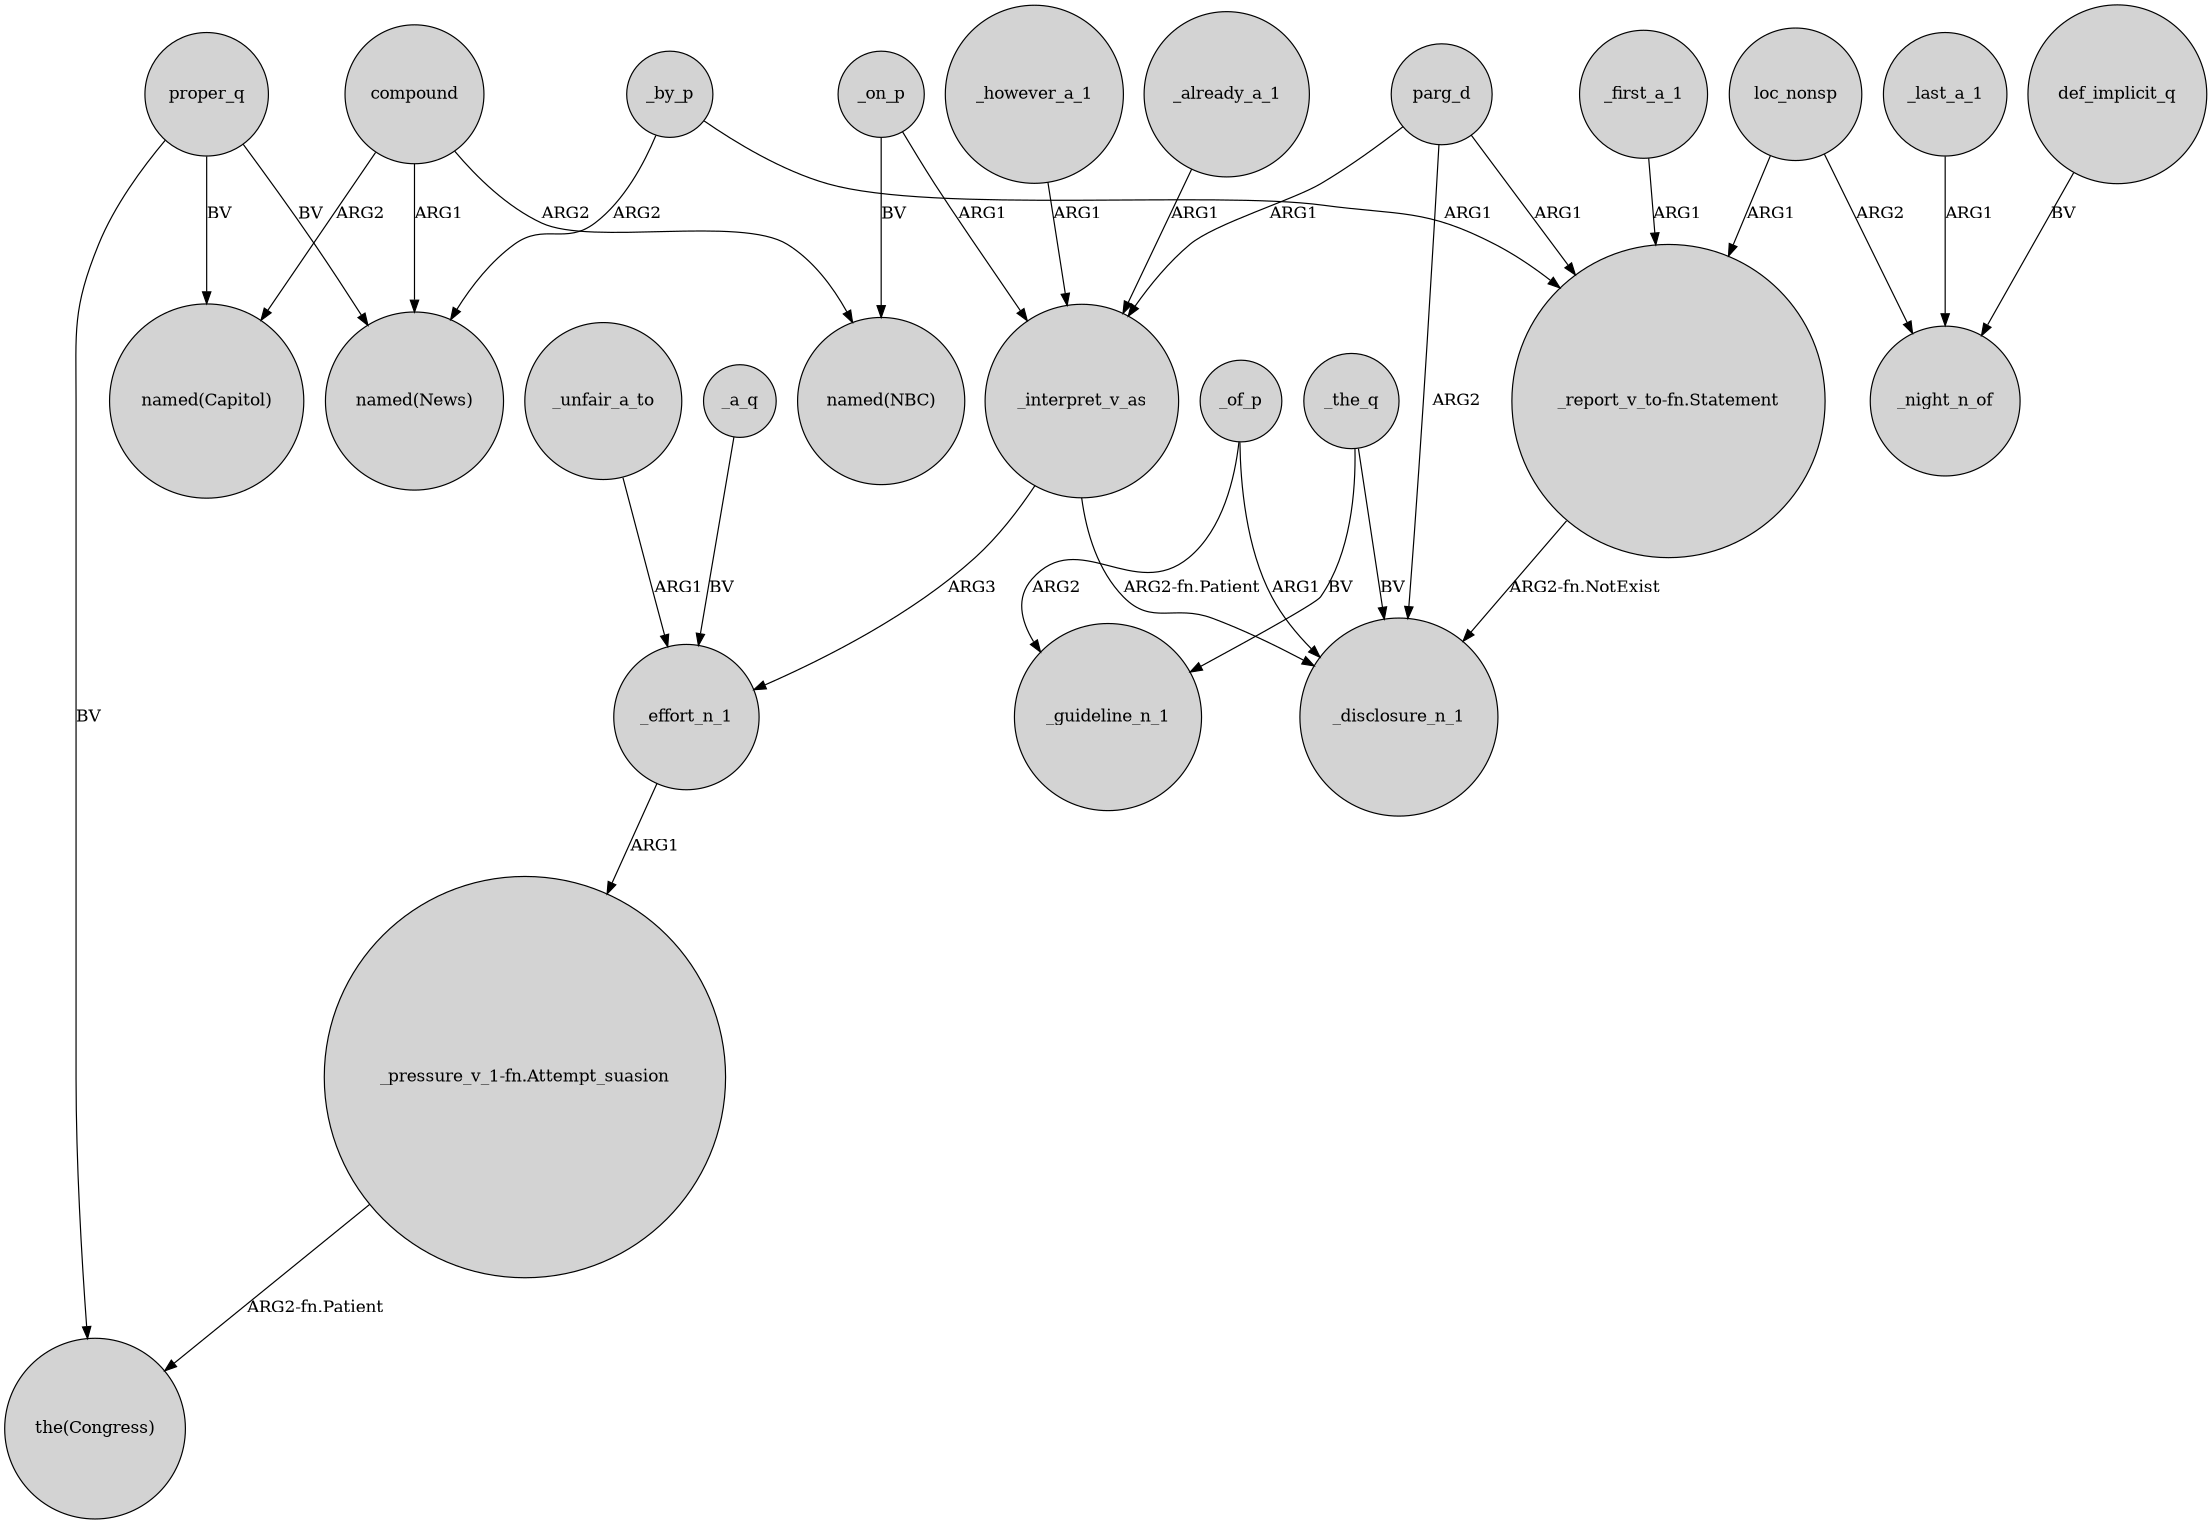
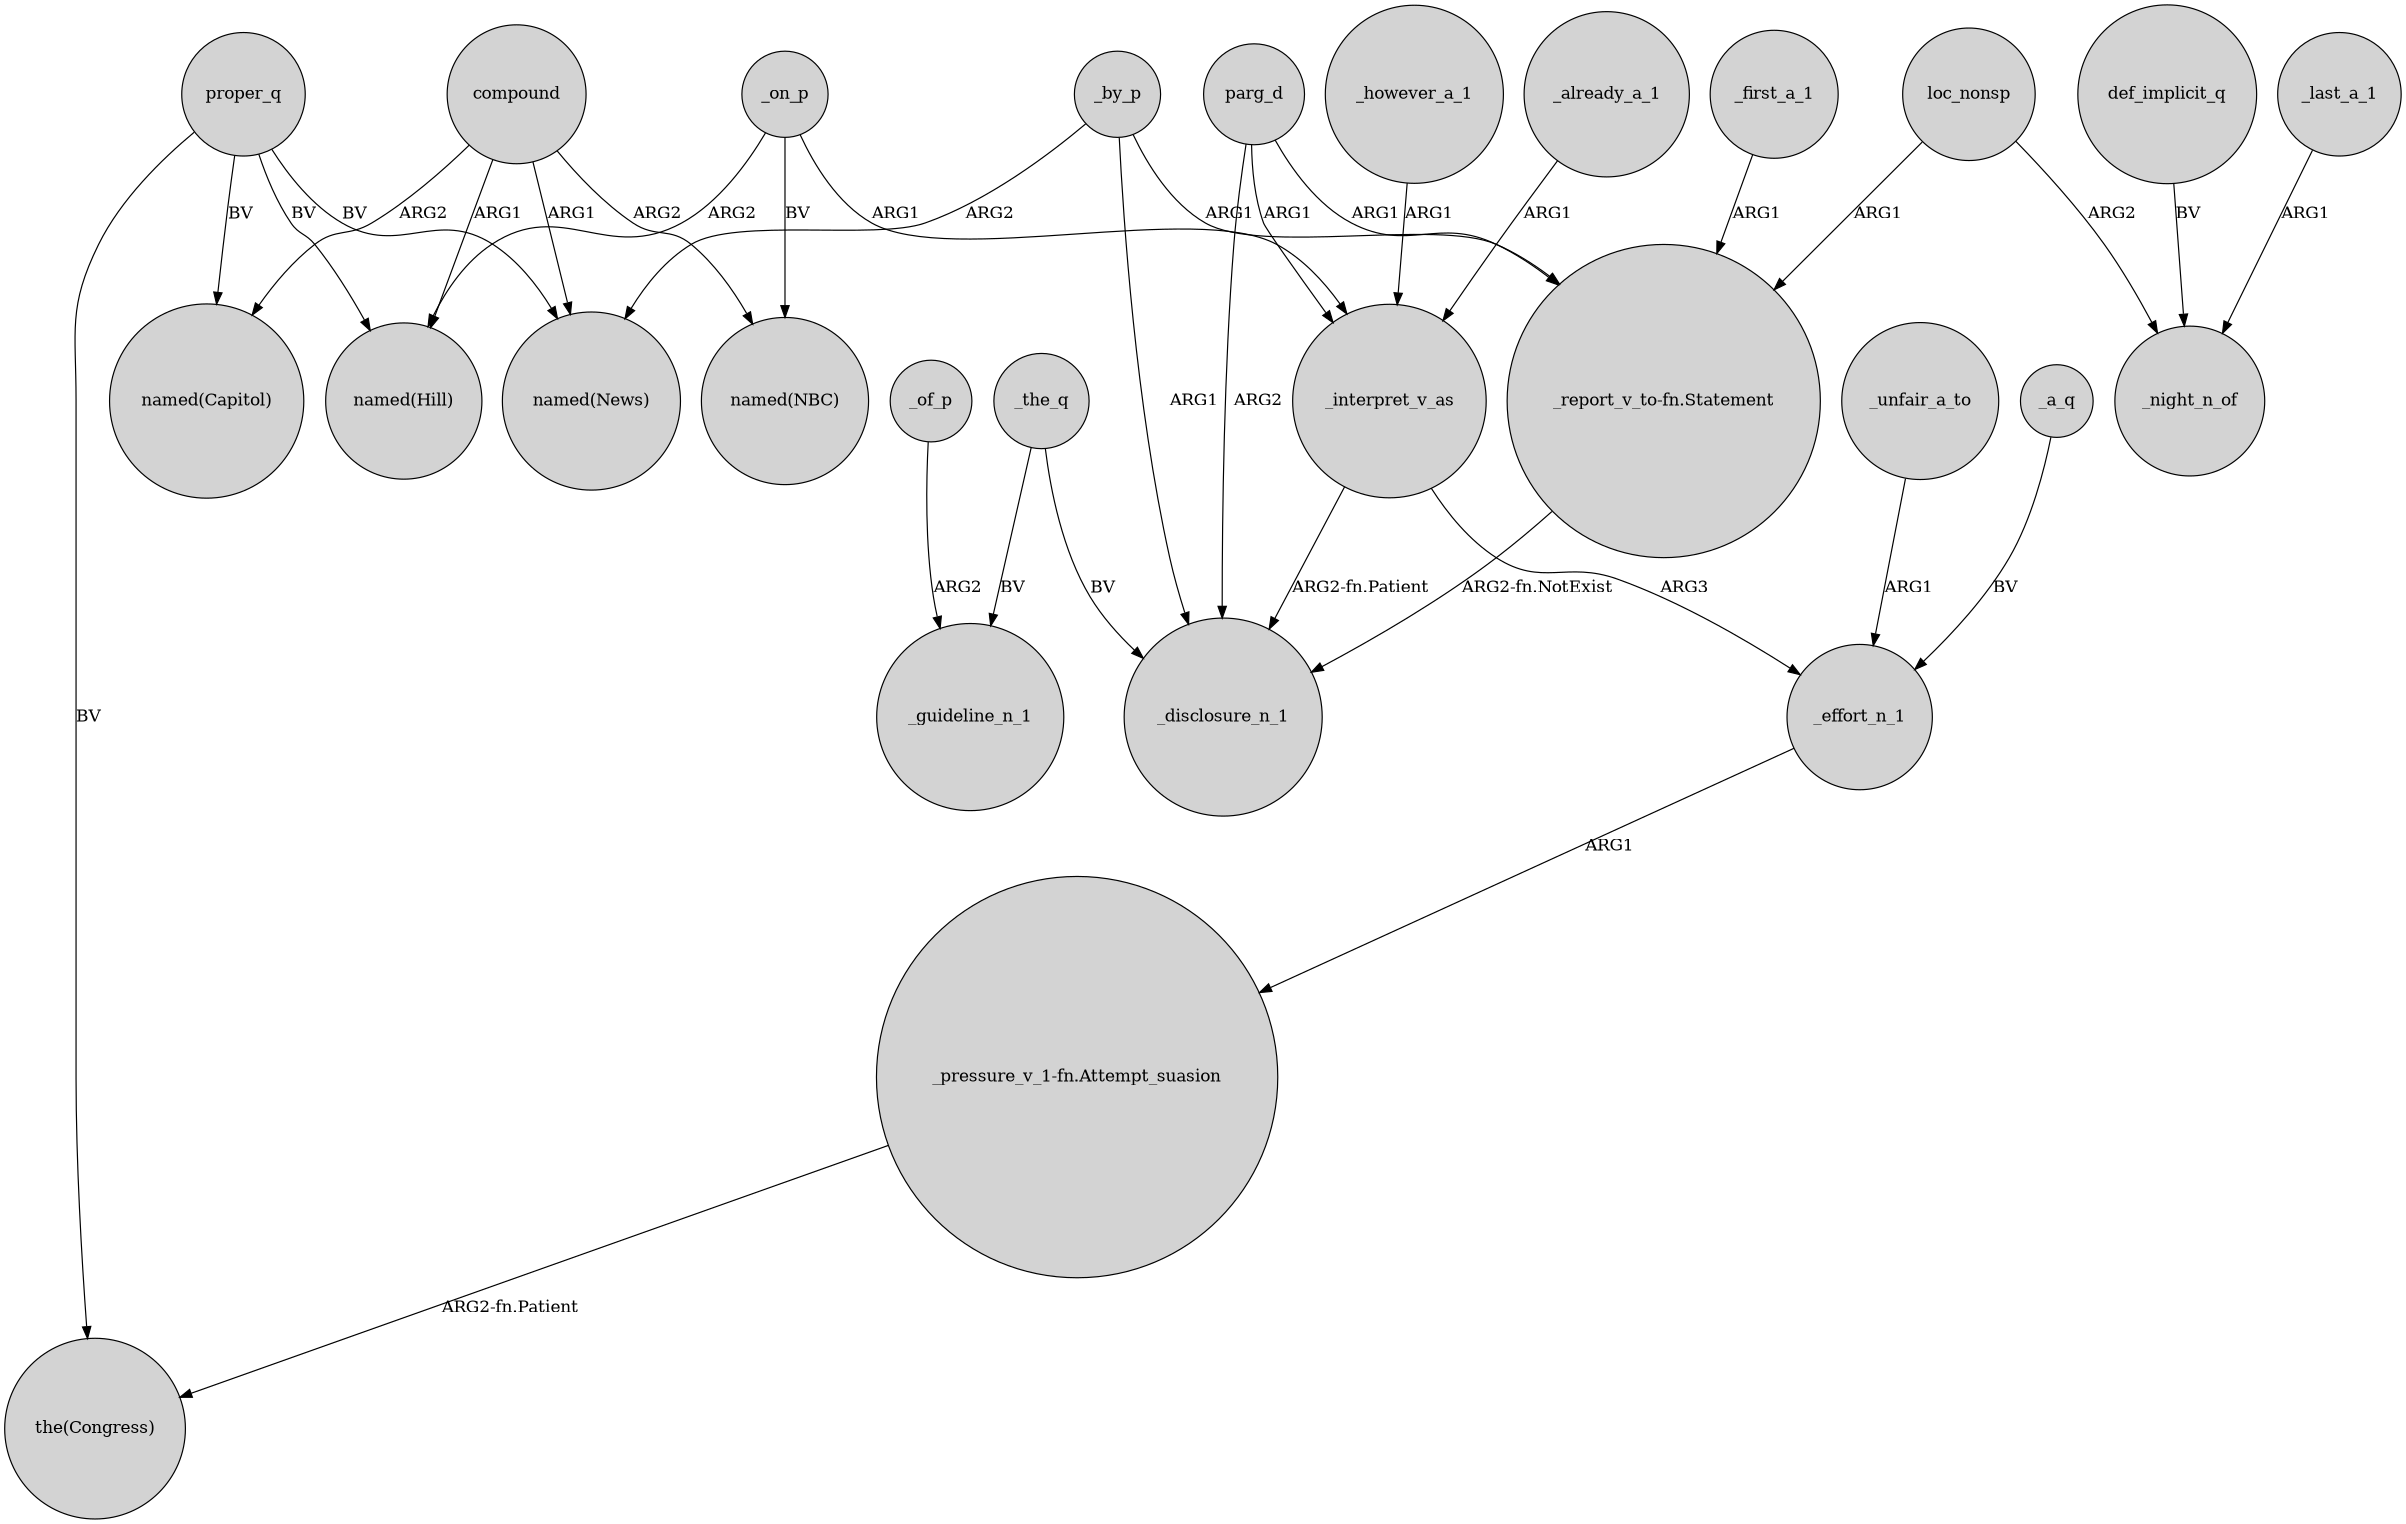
  digraph {
    node [shape=circle style=filled]
    compound
    "named(News)"
    "named(Capitol)"
    "named(NBC)"
+   "named(Hill)"
    def_implicit_q
    _night_n_of
    _the_q
    _disclosure_n_1
    _guideline_n_1
    _however_a_1
    _interpret_v_as
    _effort_n_1
    "_pressure_v_1-fn.Attempt_suasion"
    "_report_v_to-fn.Statement"
    proper_q
    n17 [label="the(Congress)"]
    _unfair_a_to
    _of_p
    _on_p
    loc_nonsp
    _already_a_1
    parg_d
    _by_p
    _a_q
    _first_a_1
    _last_a_1
    compound -> "named(News)" [label=ARG1]
    compound -> "named(Capitol)" [label=ARG2]
    compound -> "named(NBC)" [label=ARG2]
+   compound -> "named(Hill)" [label=ARG1]
    def_implicit_q -> _night_n_of [label=BV]
    _the_q -> _disclosure_n_1 [label=BV]
    _the_q -> _guideline_n_1 [label=BV]
    _however_a_1 -> _interpret_v_as [label=ARG1]
    _interpret_v_as -> _disclosure_n_1 [label="ARG2-fn.Patient"]
    _interpret_v_as -> _effort_n_1 [label=ARG3]
    _effort_n_1 -> "_pressure_v_1-fn.Attempt_suasion" [label=ARG1]
    "_pressure_v_1-fn.Attempt_suasion" -> n17 [label="ARG2-fn.Patient"]
    "_report_v_to-fn.Statement" -> _disclosure_n_1 [label="ARG2-fn.NotExist"]
    proper_q -> "named(News)" [label=BV]
    proper_q -> "named(Capitol)" [label=BV]
+   proper_q -> "named(Hill)" [label=BV]
    proper_q -> n17 [label=BV]
    _unfair_a_to -> _effort_n_1 [label=ARG1]
-   _of_p -> _disclosure_n_1 [label=ARG1]
+   _by_p -> _disclosure_n_1 [label=ARG1]
    _of_p -> _guideline_n_1 [label=ARG2]
    _on_p -> "named(NBC)" [label=BV]
+   _on_p -> "named(Hill)" [label=ARG2]
    _on_p -> _interpret_v_as [label=ARG1]
    loc_nonsp -> _night_n_of [label=ARG2]
    loc_nonsp -> "_report_v_to-fn.Statement" [label=ARG1]
    _already_a_1 -> _interpret_v_as [label=ARG1]
    parg_d -> _disclosure_n_1 [label=ARG2]
    parg_d -> _interpret_v_as [label=ARG1]
    parg_d -> "_report_v_to-fn.Statement" [label=ARG1]
    _by_p -> "named(News)" [label=ARG2]
    _by_p -> "_report_v_to-fn.Statement" [label=ARG1]
    _a_q -> _effort_n_1 [label=BV]
    _first_a_1 -> "_report_v_to-fn.Statement" [label=ARG1]
    _last_a_1 -> _night_n_of [label=ARG1]
  }
